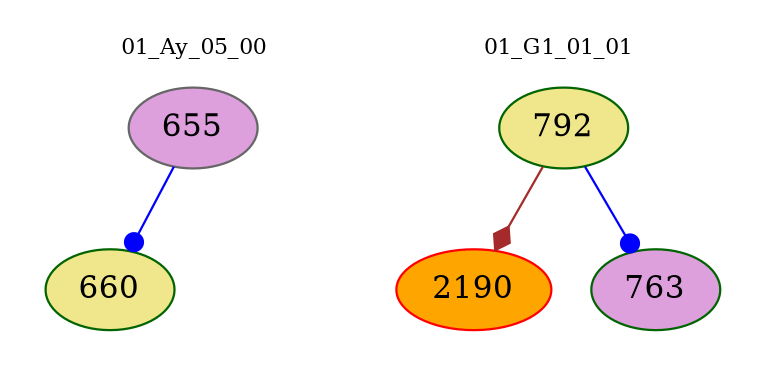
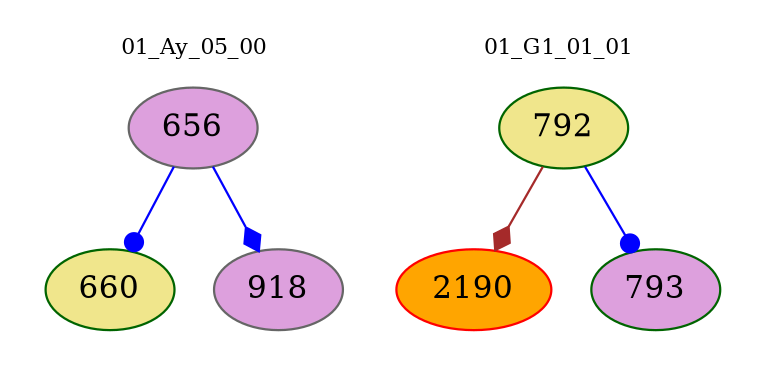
  digraph {
    node [color=darkgreen fillcolor=plum style=filled]
    edge [arrowhead=dot color=blue]
-   n1 [color=gray40 label=655]
+   n1 [color=gray40 label=656]
    n2 [fillcolor=khaki label=660]
+   n3 [color=gray40 label=918]
    n4 [fillcolor=khaki label=792]
    n5 [color=red fillcolor=orange label=2190]
-   n6 [label=763]
+   n6 [label=793]
    subgraph cluster_1 {
      color=white
      fontsize=10
      label="01_Ay_05_00"
      n1
      n2
+     n3
    }
    subgraph cluster_2 {
      color=white
      fontsize=10
      label="01_G1_01_01"
      n4
      n5
      n6
    }
    n1 -> n2
+   n1 -> n3 [arrowhead=diamond]
    n4 -> n5 [arrowhead=diamond color=brown]
    n4 -> n6
  }
